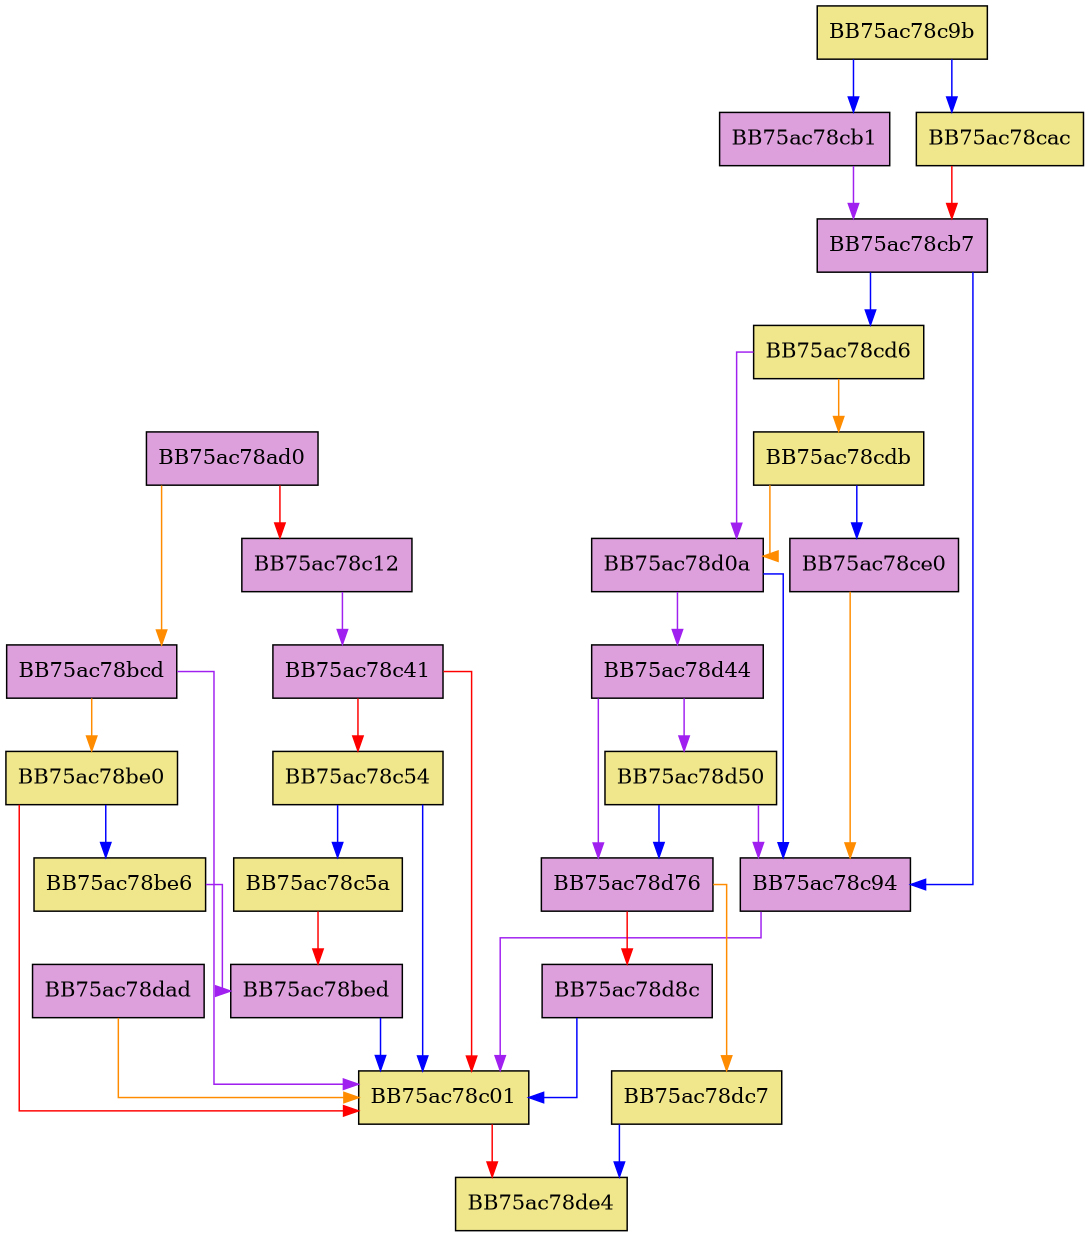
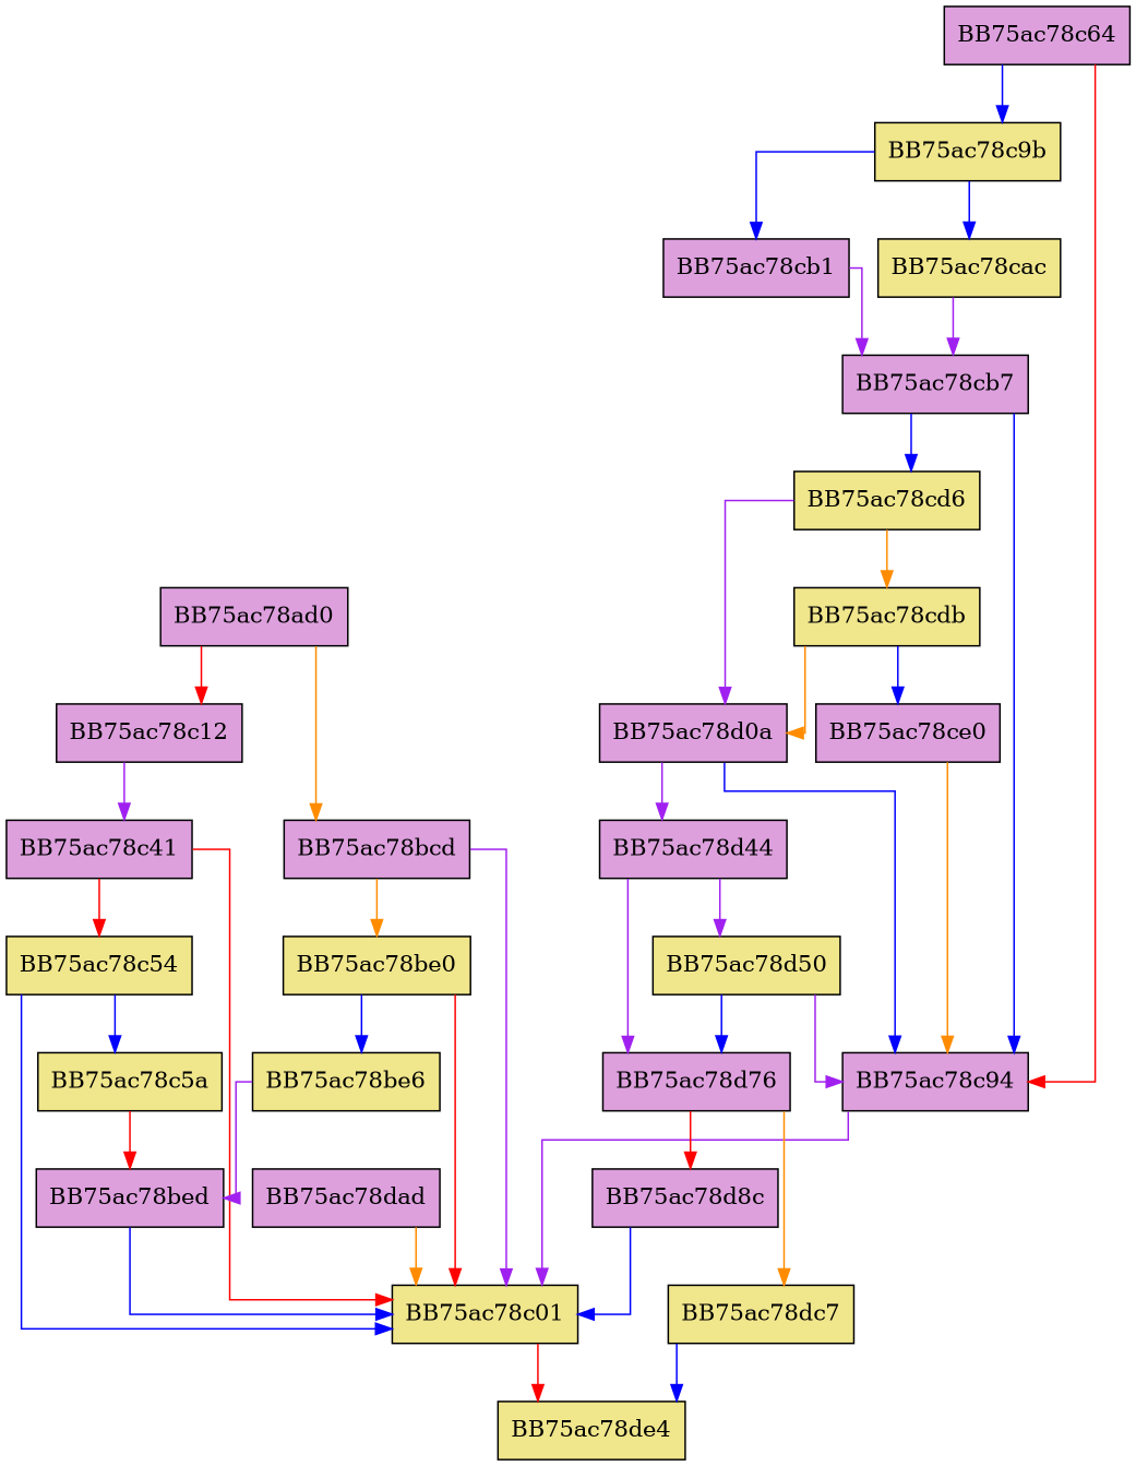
  digraph {
    splines=ortho
    node [fillcolor=plum shape=box style=filled]
    edge [color=blue]
    BB75ac78ad0
    BB75ac78c12
    BB75ac78bcd
    BB75ac78c41
    BB75ac78c01 [fillcolor=khaki]
    BB75ac78be0 [fillcolor=khaki]
    BB75ac78c9b [fillcolor=khaki]
+   BB75ac78c64
    BB75ac78c94
    BB75ac78c54 [fillcolor=khaki]
    BB75ac78de4 [fillcolor=khaki]
    BB75ac78be6 [fillcolor=khaki]
    BB75ac78bed
    BB75ac78cb1
    BB75ac78cac [fillcolor=khaki]
    BB75ac78c5a [fillcolor=khaki]
    BB75ac78cb7
    BB75ac78cd6 [fillcolor=khaki]
    BB75ac78d0a
    BB75ac78cdb [fillcolor=khaki]
    BB75ac78d44
    BB75ac78ce0
    BB75ac78d76
    BB75ac78d50 [fillcolor=khaki]
    BB75ac78dc7 [fillcolor=khaki]
    BB75ac78d8c
    BB75ac78dad
    BB75ac78ad0 -> BB75ac78c12 [color=red]
    BB75ac78ad0 -> BB75ac78bcd [color=darkorange]
    BB75ac78c12 -> BB75ac78c41 [color=purple]
    BB75ac78bcd -> BB75ac78c01 [color=purple]
    BB75ac78bcd -> BB75ac78be0 [color=darkorange]
    BB75ac78c41 -> BB75ac78c01 [color=red]
    BB75ac78c41 -> BB75ac78c54 [color=red]
    BB75ac78c01 -> BB75ac78de4 [color=red]
    BB75ac78be0 -> BB75ac78c01 [color=red]
    BB75ac78be0 -> BB75ac78be6
    BB75ac78c9b -> BB75ac78cb1
    BB75ac78c9b -> BB75ac78cac
+   BB75ac78c64 -> BB75ac78c9b
+   BB75ac78c64 -> BB75ac78c94 [color=red]
    BB75ac78c94 -> BB75ac78c01 [color=purple]
    BB75ac78c54 -> BB75ac78c01
    BB75ac78c54 -> BB75ac78c5a
    BB75ac78be6 -> BB75ac78bed [color=purple]
    BB75ac78bed -> BB75ac78c01
    BB75ac78cb1 -> BB75ac78cb7 [color=purple]
-   BB75ac78cac -> BB75ac78cb7 [color=red]
+   BB75ac78cac -> BB75ac78cb7 [color=purple]
    BB75ac78c5a -> BB75ac78bed [color=red]
    BB75ac78cb7 -> BB75ac78c94
    BB75ac78cb7 -> BB75ac78cd6
    BB75ac78cd6 -> BB75ac78d0a [color=purple]
    BB75ac78cd6 -> BB75ac78cdb [color=darkorange]
    BB75ac78d0a -> BB75ac78c94
    BB75ac78d0a -> BB75ac78d44 [color=purple]
    BB75ac78cdb -> BB75ac78d0a [color=darkorange]
    BB75ac78cdb -> BB75ac78ce0
    BB75ac78d44 -> BB75ac78d76 [color=purple]
    BB75ac78d44 -> BB75ac78d50 [color=purple]
    BB75ac78ce0 -> BB75ac78c94 [color=darkorange]
    BB75ac78d76 -> BB75ac78dc7 [color=darkorange]
    BB75ac78d76 -> BB75ac78d8c [color=red]
    BB75ac78d50 -> BB75ac78c94 [color=purple]
    BB75ac78d50 -> BB75ac78d76
    BB75ac78dc7 -> BB75ac78de4
    BB75ac78d8c -> BB75ac78c01
    BB75ac78dad -> BB75ac78c01 [color=darkorange]
  }
